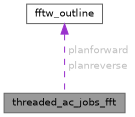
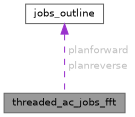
  digraph {
    node [color=gray40 fontname=Helvetica fontsize=10 shape=box style=filled]
    n1 [fillcolor=grey60 fontcolor=black height=0.2 label=threaded_ac_jobs_fft width=0.4]
-   n2 [fillcolor=white height=0.2 label=fftw_outline width=0.4]
+   n2 [fillcolor=white height=0.2 label=jobs_outline width=0.4]
    n2 -> n1 [color=darkorchid3 dir=back fontcolor=grey fontname=Helvetica fontsize=10 label=<<TABLE CELLBORDER="0" BORDER="0"><TR><TD VALIGN="top" ALIGN="LEFT" CELLPADDING="1" CELLSPACING="0">planforward</TD></TR> <TR><TD VALIGN="top" ALIGN="LEFT" CELLPADDING="1" CELLSPACING="0">planreverse</TD></TR> </TABLE>> labelfontname=Helvetica labelfontsize=10 style=dashed]
  }
